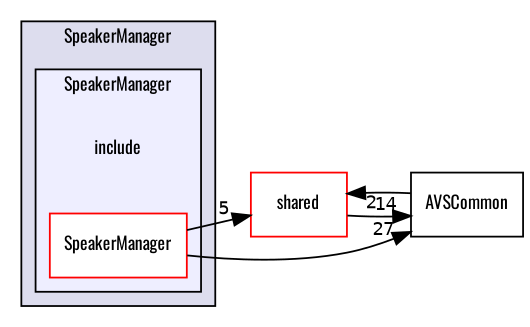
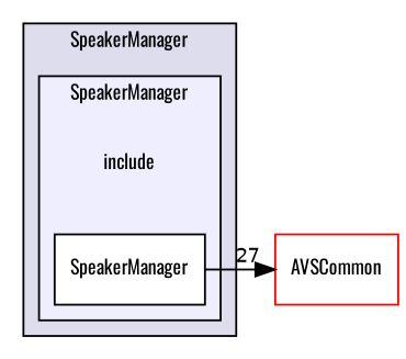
  digraph {
    compound=true
    rankdir=LR
    fontname=Oswald
    node [fontname=Oswald fontsize=10 shape=box color=red fillcolor=white style=filled]
    edge [labeldistance=1.5 labelfontname=Helvetica labelfontsize=10 fontname=Oswald]
    n1 [label=include shape=plaintext color="" fillcolor="" style=""]
-   n2 [label=SpeakerManager]
-   n3 [label=shared]
-   n4 [color=black label=AVSCommon]
+   n2 [color=black label=SpeakerManager]
+   n4 [label=AVSCommon]
    subgraph cluster_1 {
      bgcolor="#ddddee"
      fontsize=10
      label=SpeakerManager
      pencolor=black
      subgraph cluster_2 {
        bgcolor="#eeeeff"
        fontsize=10
        pencolor=black
        n1
        n2
      }
    }
-   n2 -> n3 [headlabel=5]
    n2 -> n4 [headlabel=27]
-   n3 -> n4 [headlabel=14]
-   n4 -> n3 [headlabel=2]
  }
